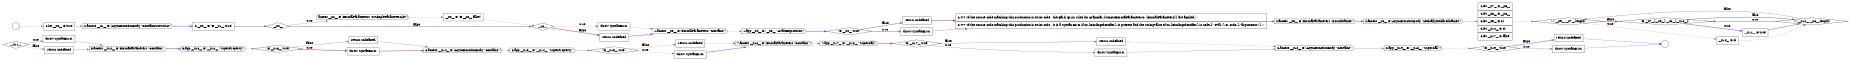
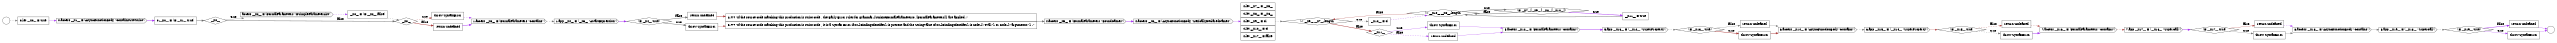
  digraph {
    rankdir=LR
    node [color=black fillcolor=white shape=none style=filled]
    edge [color=gray40 style=bold]
    n1 [label=<<font color="black">5:app __x13__ = (__x12__ &quot;SuperProperty&quot;)</font>> shape=cds]
    n2 [label=<<font color="black">(= __x13__ true)</font>> shape=diamond]
    n3 [label=<<font color="black">     <table border="0" cellborder="1" cellspacing="0" cellpadding="10">       <tr><td align="left">return undefined</td></tr>     </table>   </font>> margin=0]
    n4 [label=<<font color="black">     <table border="0" cellborder="1" cellspacing="0" cellpadding="10">       <tr><td align="left">throw SyntaxError</td></tr>     </table>   </font>> margin=0]
    n5 [label=<<font color="black">8:app __x19__ = (__x18__ &quot;SuperCall&quot;)</font>> shape=cds]
    n6 [label=<<font color="black">(= __x19__ true)</font>> shape=diamond]
    n7 [label=<<font color="black">     <table border="0" cellborder="1" cellspacing="0" cellpadding="10">       <tr><td align="left">return undefined</td></tr>     </table>   </font>> margin=0]
    n8 [label=<<font color="black">     <table border="0" cellborder="1" cellspacing="0" cellpadding="10">       <tr><td align="left">throw SyntaxError</td></tr>     </table>   </font>> margin=0]
    n9 [label=<<font color="black">1:app __x4__ = (__x3__ &quot;AwaitExpression&quot;)</font>> shape=cds]
    n10 [label=<<font color="black">(= __x4__ true)</font>> shape=diamond]
    n11 [label=<<font color="black">     <table border="0" cellborder="1" cellspacing="0" cellpadding="10">       <tr><td align="left">return undefined</td></tr>     </table>   </font>> margin=0]
    n12 [label=<<font color="black">     <table border="0" cellborder="1" cellspacing="0" cellpadding="10">       <tr><td align="left">throw SyntaxError</td></tr>     </table>   </font>> margin=0]
    n13 [label=<<font color="black">     <table border="0" cellborder="1" cellspacing="0" cellpadding="10">       <tr><td align="left">__x11__ = true</td></tr>     </table>   </font>> margin=0]
    n14 [label=<<font color="black">(&lt; __x10__ __x8__.length)</font>> shape=diamond]
    n15 [label=<<font color="black">(= __x7__[__x9__] __x8__[__x10__])</font>> shape=diamond]
    n16 [label=<<font color="black">(&lt; __x9__ __x7__.length)</font>> shape=diamond]
    n17 [label=<<font color="black">     <table border="0" cellborder="1" cellspacing="0" cellpadding="10">       <tr><td align="left">return undefined</td></tr>     </table>   </font>> margin=0]
    n18 [label=<<font color="black">7:access __x16__ = (FormalParameters &quot;Contains&quot;)</font>> shape=cds]
    n19 [label=<<font color="black">7:app __x17__ = (__x16__ &quot;SuperCall&quot;)</font>> shape=cds]
    n20 [label=<<font color="black">access __x2__ = (FormalParameters &quot;IsSimpleParameterList&quot;)</font>> shape=cds]
    n21 [label=<<font color="black">     <table border="0" cellborder="1" cellspacing="0" cellpadding="10">       <tr><td align="left">__x0__ = (= __x2__ false)</td></tr>     </table>   </font>> margin=0]
    n22 [label=<<font color="black">__x0__</font>> shape=diamond]
    n23 [label=<<font color="black">__x11__</font>> shape=diamond]
    n24 [label=<<font color="black">     <table border="0" cellborder="1" cellspacing="0" cellpadding="10">       <tr><td align="left">throw SyntaxError</td></tr>     </table>   </font>> margin=0]
    n25 [label=<<font color="black">     <table border="0" cellborder="1" cellspacing="0" cellpadding="10">       <tr><td align="left">return undefined</td></tr>     </table>   </font>> margin=0]
    n26 [label=<<font color="black">5:access __x12__ = (FormalParameters &quot;Contains&quot;)</font>> shape=cds]
    n27 [label=<<font color="black">     <table border="0" cellborder="1" cellspacing="0" cellpadding="10">       <tr><td align="left">__x10__ = 0i</td></tr>     </table>   </font>> margin=0]
    n28 [label=<<font color="black">     <table border="0" cellborder="1" cellspacing="0" cellpadding="10">       <tr><td align="left">2:??? &quot;If the source code matching this production is strict code , the Early Error rules for grammar:{UniqueFormalParameters0, [FormalParameters]} are applied .&quot;</td></tr>       <tr><td align="left">3:??? &quot;If the source code matching this production is strict code , it is a Syntax Error if nt:{BindingIdentifier} is present and the StringValue of nt:{BindingIdentifier} is code:{\&quot;eval\&quot;} or code:{\&quot;arguments\&quot;} .&quot;</td></tr>     </table>   </font>> margin=0]
    n29 [label=<<font color="black">4:access __x5__ = (FormalParameters &quot;BoundNames&quot;)</font>> shape=cds]
    n30 [label=<<font color="black">     <table border="0" cellborder="1" cellspacing="0" cellpadding="10">       <tr><td align="left">throw SyntaxError</td></tr>     </table>   </font>> margin=0]
    n31 [label=<<font color="black">1:access __x3__ = (FormalParameters &quot;Contains&quot;)</font>> shape=cds]
    n32 [label=<<font color="black">6:access __x14__ = (AsyncFunctionBody &quot;Contains&quot;)</font>> shape=cds]
    n33 [label=<<font color="black">__x0__</font>> shape=diamond]
    n34 [label=<<font color="black">     <table border="0" cellborder="1" cellspacing="0" cellpadding="10">       <tr><td align="left">return undefined</td></tr>     </table>   </font>> margin=0]
    n35 [label=" " shape=circle]
    n36 [label=<<font color="black">6:app __x15__ = (__x14__ &quot;SuperProperty&quot;)</font>> shape=cds]
    n37 [label=<<font color="black">(= __x15__ true)</font>> shape=diamond]
    n38 [label=<<font color="black">(= __x17__ true)</font>> shape=diamond]
    n39 [label=<<font color="black">8:access __x18__ = (AsyncFunctionBody &quot;Contains&quot;)</font>> shape=cds]
    n40 [label=<<font color="black">     <table border="0" cellborder="1" cellspacing="0" cellpadding="10">       <tr><td align="left">0:let __x0__ = true</td></tr>     </table>   </font>> margin=0]
    n41 [label=<<font color="black">0:access __x1__ = (AsyncFunctionBody &quot;ContainsUseStrict&quot;)</font>> shape=cds]
    n42 [label=<<font color="black">     <table border="0" cellborder="1" cellspacing="0" cellpadding="10">       <tr><td align="left">0:__x0__ = (= __x1__ true)</td></tr>     </table>   </font>> margin=0]
    n43 [label=" " shape=circle]
    n44 [label=<<font color="black">     <table border="0" cellborder="1" cellspacing="0" cellpadding="10">       <tr><td align="left">throw SyntaxError</td></tr>     </table>   </font>> margin=0]
    n45 [label=<<font color="black">     <table border="0" cellborder="1" cellspacing="0" cellpadding="10">       <tr><td align="left">return undefined</td></tr>     </table>   </font>> margin=0]
    n46 [label=<<font color="black">     <table border="0" cellborder="1" cellspacing="0" cellpadding="10">       <tr><td align="left">throw SyntaxError</td></tr>     </table>   </font>> margin=0]
    n47 [label=<<font color="black">4:access __x6__ = (AsyncFunctionBody &quot;LexicallyDeclaredNames&quot;)</font>> shape=cds]
    n48 [label=<<font color="black">     <table border="0" cellborder="1" cellspacing="0" cellpadding="10">       <tr><td align="left">4:let __x7__ = __x5__</td></tr>       <tr><td align="left">4:let __x8__ = __x6__</td></tr>       <tr><td align="left">4:let __x9__ = 0i</td></tr>       <tr><td align="left">4:let __x10__ = 0i</td></tr>       <tr><td align="left">4:let __x17__ = false</td></tr>     </table>   </font>> margin=0]
    n1 -> n2 [style=dashed]
    n2 -> n3 [label=<<font color="black">false</font>> style=solid]
    n2 -> n4 [color=brown label=<<font color="black">true</font>>]
    n3 -> n32 [style=solid]
    n4 -> n32 [color=brown]
    n5 -> n6 [style=dashed]
    n6 -> n7 [color=purple label=<<font color="black">false</font>>]
    n6 -> n8 [color=purple label=<<font color="black">true</font>> style=solid]
    n7 -> n35 [color=purple style=solid]
    n8 -> n35 [color=purple style=solid]
    n9 -> n10 [color=purple]
    n10 -> n11 [label=<<font color="black">false</font>>]
    n10 -> n12 [label=<<font color="black">true</font>>]
    n11 -> n28 [color=brown]
    n12 -> n28 [color=brown style=solid]
    n13 -> n14
    n14 -> n15 [label=<<font color="black">true</font>>]
    n14 -> n16 [color=brown label=<<font color="black">false</font>> style=solid]
    n15 -> n13 [color=purple label=<<font color="black">true</font>>]
    n15 -> n14 [label=<<font color="black">false</font>>]
-   n16 -> n15 [color=brown label=<<font color="black">false</font>>]
+   n16 -> n23 [color=brown label=<<font color="black">false</font>>]
    n16 -> n27 [label=<<font color="black">true</font>> style=dashed]
    n17 -> n18 [color=brown style=dashed]
    n18 -> n19 [color=brown style=dashed]
    n19 -> n38 [color=purple]
    n20 -> n21 [color=purple style=dashed]
    n21 -> n22 [style=dashed]
    n22 -> n30 [color=brown label=<<font color="black">true</font>> style=dashed]
    n22 -> n34 [color=brown label=<<font color="black">false</font>>]
    n23 -> n24 [color=purple label=<<font color="black">true</font>> style=solid]
    n23 -> n25 [color=purple label=<<font color="black">false</font>> style=dashed]
    n24 -> n26 [color=purple style=solid]
    n25 -> n26 [color=purple style=solid]
    n26 -> n1 [color=purple]
-   n27 -> n14 [color=brown style=dashed]
+   n27 -> n14 [color=purple style=dashed]
    n28 -> n29
    n29 -> n47 [color=purple]
    n30 -> n31 [color=purple style=dashed]
    n31 -> n9 [style=dashed]
    n32 -> n36 [style=dashed]
    n33 -> n20 [label=<<font color="black">true</font>> style=solid]
    n33 -> n22 [label=<<font color="black">false</font>>]
    n34 -> n31 [color=purple]
    n36 -> n37 [color=brown style=solid]
    n37 -> n17 [color=brown label=<<font color="black">false</font>> style=dashed]
    n37 -> n44 [label=<<font color="black">true</font>> style=dashed]
    n38 -> n45 [color=brown label=<<font color="black">false</font>> style=solid]
    n38 -> n46 [label=<<font color="black">true</font>> style=solid]
    n39 -> n5 [style=solid]
    n40 -> n41 [color=purple style=solid]
    n41 -> n42 [color=purple]
    n42 -> n33
    n43 -> n40 [style=dashed]
    n44 -> n18 [color=purple]
    n45 -> n39 [color=purple style=dashed]
    n46 -> n39 [style=solid]
    n47 -> n48 [color=purple style=solid]
    n48 -> n16 [style=dashed]
  }
